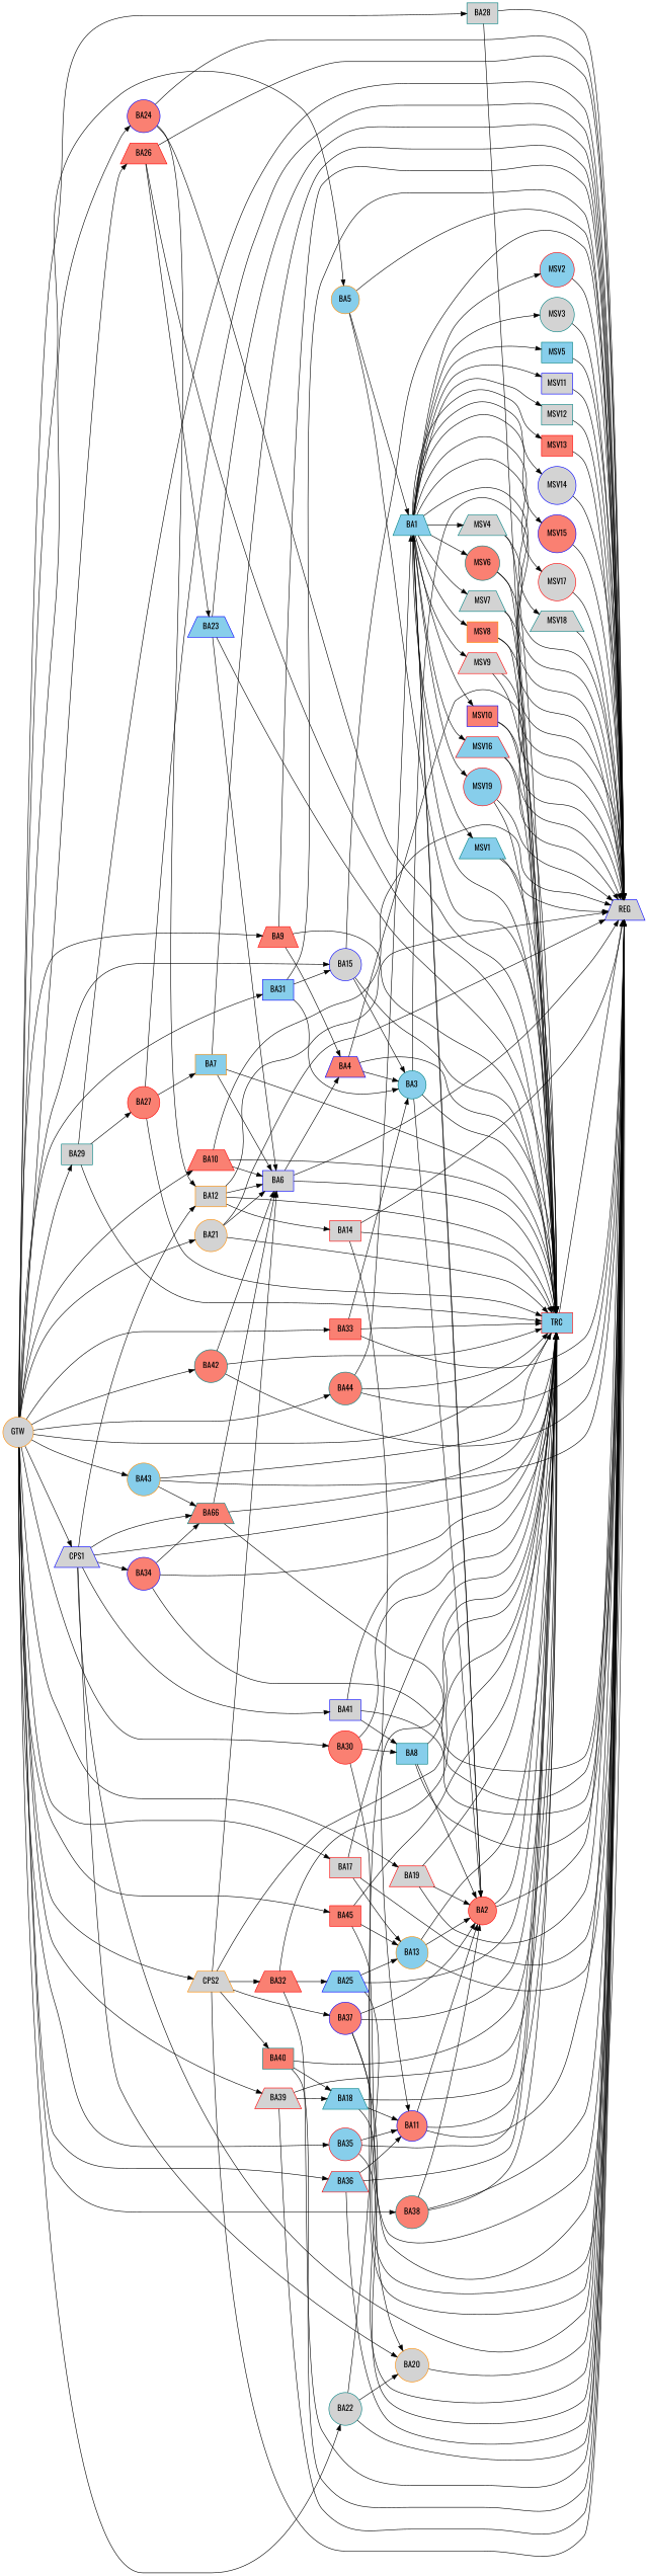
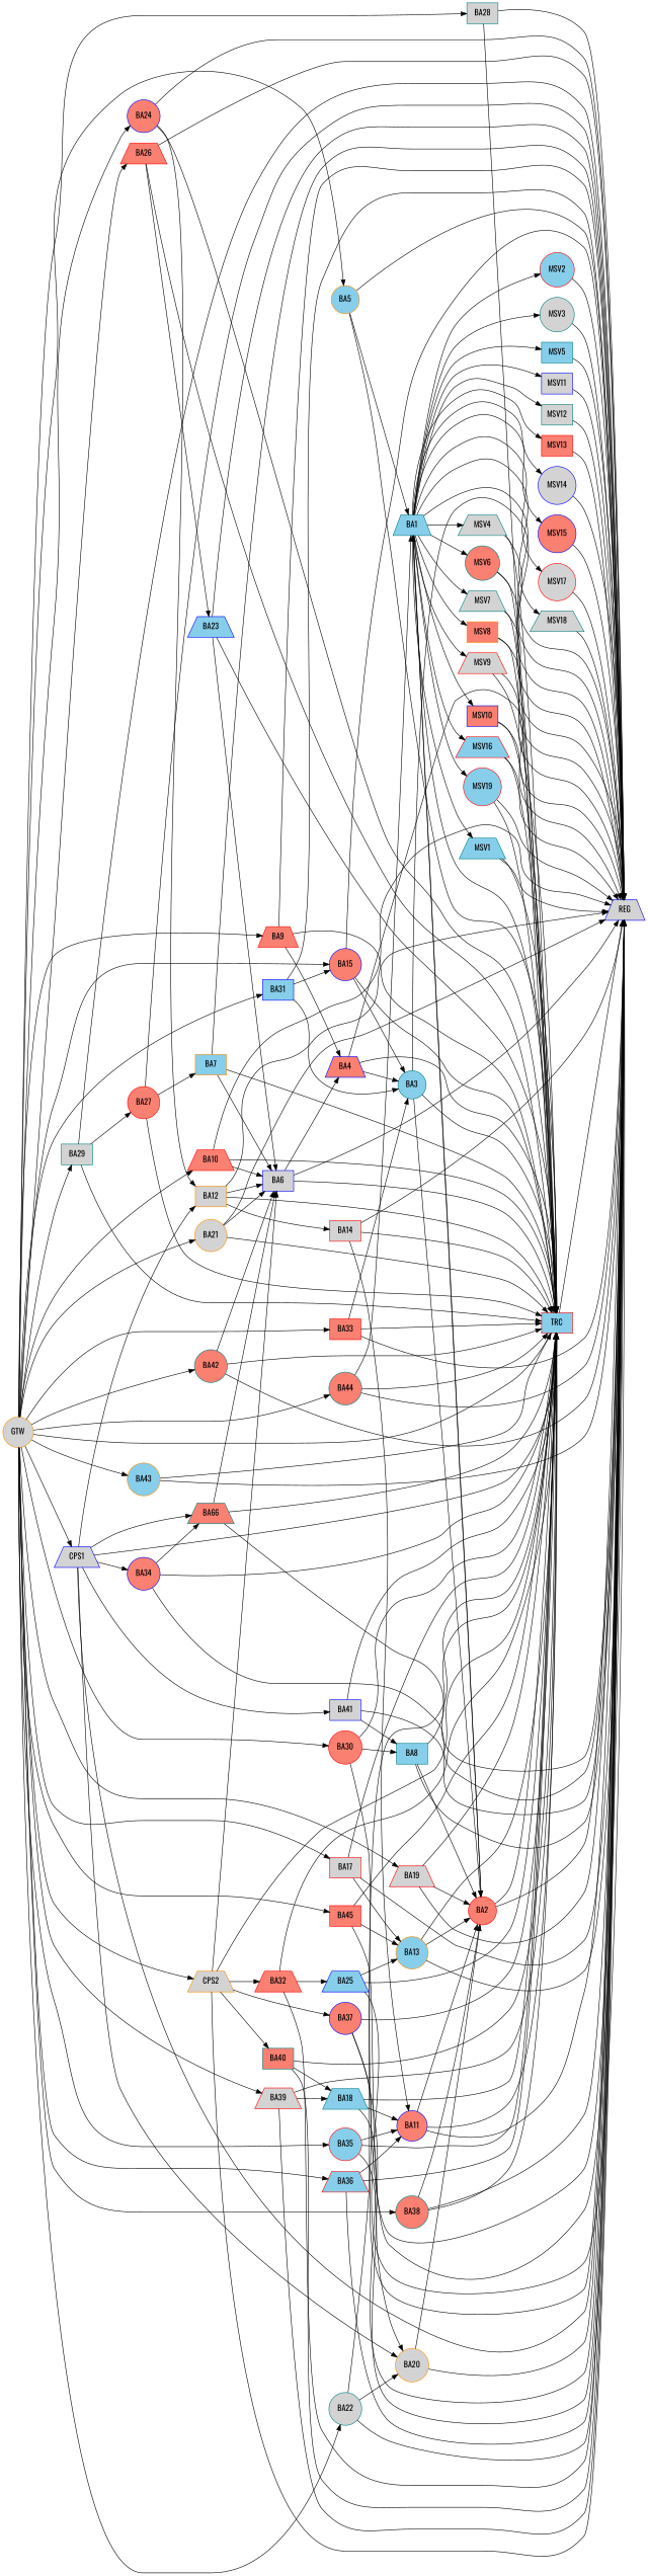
  strict digraph {
    fontname=Oswald
    rankdir=LR
    node [color=red fillcolor=lightgrey fontname=Oswald shape=circle style=filled]
    edge [fontname=Oswald]
    n1 [color=teal fillcolor=skyblue label=BA1 shape=trapezium]
    n2 [fillcolor=salmon label=BA2]
    n3 [color=blue label=REG shape=trapezium]
    n4 [fillcolor=skyblue label=TRC shape=box]
    n5 [color=teal fillcolor=skyblue label=MSV1 shape=trapezium]
    n6 [fillcolor=skyblue label=MSV2]
    n7 [color=teal label=MSV3]
    n8 [color=teal label=MSV4 shape=trapezium]
    n9 [color=teal fillcolor=skyblue label=MSV5 shape=box]
    n10 [color=teal fillcolor=salmon label=MSV6]
    n11 [color=teal label=MSV7 shape=trapezium]
    n12 [color=darkorange fillcolor=salmon label=MSV8 shape=box]
    n13 [label=MSV9 shape=trapezium]
    n14 [color=blue fillcolor=salmon label=MSV10 shape=box]
    n15 [color=blue label=MSV11 shape=box]
    n16 [color=teal label=MSV12 shape=box]
    n17 [fillcolor=salmon label=MSV13 shape=box]
    n18 [color=blue label=MSV14]
    n19 [color=blue fillcolor=salmon label=MSV15]
    n20 [fillcolor=skyblue label=MSV16 shape=trapezium]
    n21 [label=MSV17]
    n22 [color=teal label=MSV18 shape=trapezium]
    n23 [fillcolor=skyblue label=MSV19]
    n24 [color=teal fillcolor=skyblue label=BA3]
    n25 [color=blue fillcolor=salmon label=BA4 shape=trapezium]
    n26 [color=darkorange fillcolor=skyblue label=BA5]
    n27 [color=blue label=BA6 shape=box]
    n28 [color=darkorange fillcolor=skyblue label=BA7 shape=box]
    n29 [color=teal fillcolor=skyblue label=BA8 shape=box]
    n30 [fillcolor=salmon label=BA9 shape=trapezium]
    n31 [fillcolor=salmon label=BA10 shape=trapezium]
    n32 [color=blue fillcolor=salmon label=BA11]
    n33 [color=darkorange label=BA12 shape=box]
    n34 [label=BA14 shape=box]
    n35 [color=darkorange fillcolor=skyblue label=BA13]
-   n36 [color=blue label=BA15]
+   n36 [color=blue fillcolor=salmon label=BA15]
    n37 [color=teal fillcolor=salmon label=BA66 shape=trapezium]
    n38 [label=BA17 shape=box]
    n39 [color=teal fillcolor=skyblue label=BA18 shape=trapezium]
    n40 [label=BA19 shape=trapezium]
    n41 [color=darkorange label=BA20]
    n42 [color=darkorange label=BA21]
    n43 [color=teal label=BA22]
    n44 [color=blue fillcolor=skyblue label=BA23 shape=trapezium]
    n45 [color=blue fillcolor=salmon label=BA24]
    n46 [color=blue fillcolor=skyblue label=BA25 shape=trapezium]
    n47 [fillcolor=salmon label=BA26 shape=trapezium]
    n48 [fillcolor=salmon label=BA27]
    n49 [color=teal label=BA28 shape=box]
    n50 [color=teal label=BA29 shape=box]
    n51 [fillcolor=salmon label=BA30]
    n52 [color=blue fillcolor=skyblue label=BA31 shape=box]
    n53 [fillcolor=salmon label=BA32 shape=trapezium]
    n54 [fillcolor=salmon label=BA33 shape=box]
    n55 [color=blue fillcolor=salmon label=BA34]
    n56 [fillcolor=skyblue label=BA35]
    n57 [fillcolor=skyblue label=BA36 shape=trapezium]
    n58 [color=blue fillcolor=salmon label=BA37]
    n59 [color=teal fillcolor=salmon label=BA38]
    n60 [label=BA39 shape=trapezium]
    n61 [color=teal fillcolor=salmon label=BA40 shape=box]
    n62 [color=blue label=BA41 shape=box]
    n63 [color=teal fillcolor=salmon label=BA42]
    n64 [color=darkorange fillcolor=skyblue label=BA43]
    n65 [color=teal fillcolor=salmon label=BA44]
    n66 [fillcolor=salmon label=BA45 shape=box]
    n67 [color=blue label=CPS1 shape=trapezium]
    n68 [color=darkorange label=CPS2 shape=trapezium]
    n69 [color=darkorange label=GTW]
    n1 -> n2
    n1 -> n3
    n1 -> n4
    n1 -> n5
    n1 -> n6
    n1 -> n7
    n1 -> n8
    n1 -> n9
    n1 -> n10
    n1 -> n11
    n1 -> n12
    n1 -> n13
    n1 -> n14
    n1 -> n15
    n1 -> n16
    n1 -> n17
    n1 -> n18
    n1 -> n19
    n1 -> n20
    n1 -> n21
    n1 -> n22
    n1 -> n23
    n2 -> n1
    n2 -> n3
    n2 -> n4
    n4 -> n3
    n5 -> n3
    n5 -> n4
    n6 -> n3
    n7 -> n3
    n8 -> n3
    n8 -> n4
    n9 -> n3
    n10 -> n3
    n10 -> n4
    n11 -> n3
    n11 -> n4
    n12 -> n3
    n12 -> n4
    n13 -> n3
    n13 -> n4
    n14 -> n3
    n14 -> n4
    n15 -> n3
    n16 -> n3
    n17 -> n3
    n18 -> n3
    n19 -> n3
    n20 -> n3
    n20 -> n4
    n21 -> n3
    n22 -> n3
    n23 -> n3
    n23 -> n4
    n24 -> n2
    n24 -> n3
    n24 -> n4
    n25 -> n3
    n25 -> n4
    n25 -> n24
    n26 -> n1
    n26 -> n3
    n26 -> n4
    n27 -> n3
    n27 -> n4
    n27 -> n25
    n28 -> n3
    n28 -> n4
    n28 -> n27
    n29 -> n2
    n29 -> n3
    n29 -> n4
    n30 -> n3
    n30 -> n4
    n30 -> n25
    n31 -> n3
    n31 -> n4
    n31 -> n27
    n32 -> n2
    n32 -> n3
    n32 -> n4
    n33 -> n3
    n33 -> n4
    n33 -> n27
    n33 -> n34
    n34 -> n3
    n34 -> n4
    n34 -> n32
    n35 -> n2
    n35 -> n3
    n35 -> n4
    n36 -> n3
    n36 -> n4
    n36 -> n24
    n37 -> n3
    n37 -> n4
    n37 -> n27
    n38 -> n3
    n38 -> n4
    n38 -> n35
    n39 -> n3
    n39 -> n4
    n39 -> n32
    n40 -> n2
    n40 -> n3
    n40 -> n4
-   n58 -> n2
+   n41 -> n2
    n41 -> n3
    n42 -> n3
    n42 -> n4
    n42 -> n27
    n43 -> n3
    n43 -> n4
    n43 -> n41
    n44 -> n3
    n44 -> n4
    n44 -> n27
    n45 -> n3
    n45 -> n4
    n45 -> n33
    n46 -> n3
    n46 -> n4
    n46 -> n35
    n47 -> n3
    n47 -> n4
    n47 -> n44
    n48 -> n3
    n48 -> n4
    n48 -> n28
    n49 -> n3
    n49 -> n4
    n50 -> n3
    n50 -> n4
    n50 -> n48
    n51 -> n3
    n51 -> n4
    n51 -> n29
    n52 -> n3
    n52 -> n24
    n52 -> n36
    n53 -> n3
    n53 -> n4
    n53 -> n46
    n54 -> n3
    n54 -> n4
    n54 -> n24
    n55 -> n3
    n55 -> n4
    n55 -> n37
    n56 -> n3
    n56 -> n4
    n56 -> n32
    n57 -> n3
    n57 -> n4
    n57 -> n32
    n58 -> n3
    n58 -> n4
    n58 -> n41
    n59 -> n2
    n59 -> n3
    n59 -> n4
    n60 -> n3
    n60 -> n4
    n60 -> n39
    n61 -> n3
    n61 -> n4
    n61 -> n39
    n62 -> n3
    n62 -> n4
    n62 -> n29
    n63 -> n3
    n63 -> n4
    n63 -> n27
    n64 -> n3
    n64 -> n4
-   n64 -> n37
    n65 -> n1
    n65 -> n3
    n65 -> n4
    n66 -> n3
    n66 -> n4
    n66 -> n35
    n67 -> n3
    n67 -> n4
    n67 -> n33
    n67 -> n37
    n67 -> n41
    n67 -> n55
    n67 -> n62
    n68 -> n3
    n68 -> n4
    n68 -> n27
    n68 -> n53
    n68 -> n58
    n68 -> n61
    n69 -> n4
    n69 -> n26
    n69 -> n30
    n69 -> n31
    n69 -> n36
    n69 -> n38
    n69 -> n40
    n69 -> n42
    n69 -> n43
    n69 -> n45
    n69 -> n47
    n69 -> n49
    n69 -> n50
    n69 -> n51
    n69 -> n52
    n69 -> n54
    n69 -> n56
    n69 -> n57
    n69 -> n59
    n69 -> n60
    n69 -> n63
    n69 -> n64
    n69 -> n65
    n69 -> n66
    n69 -> n67
    n69 -> n68
  }
